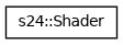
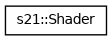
  digraph {
    rankdir=LR
-   n1 [color=black fillcolor=white fontname=Helvetica fontsize=10 height=0.2 label="s24::Shader" shape=record style=filled width=0.4]
+   n1 [color=black fillcolor=white fontname=Helvetica fontsize=10 height=0.2 label="s21::Shader" shape=record style=filled width=0.4]
  }
